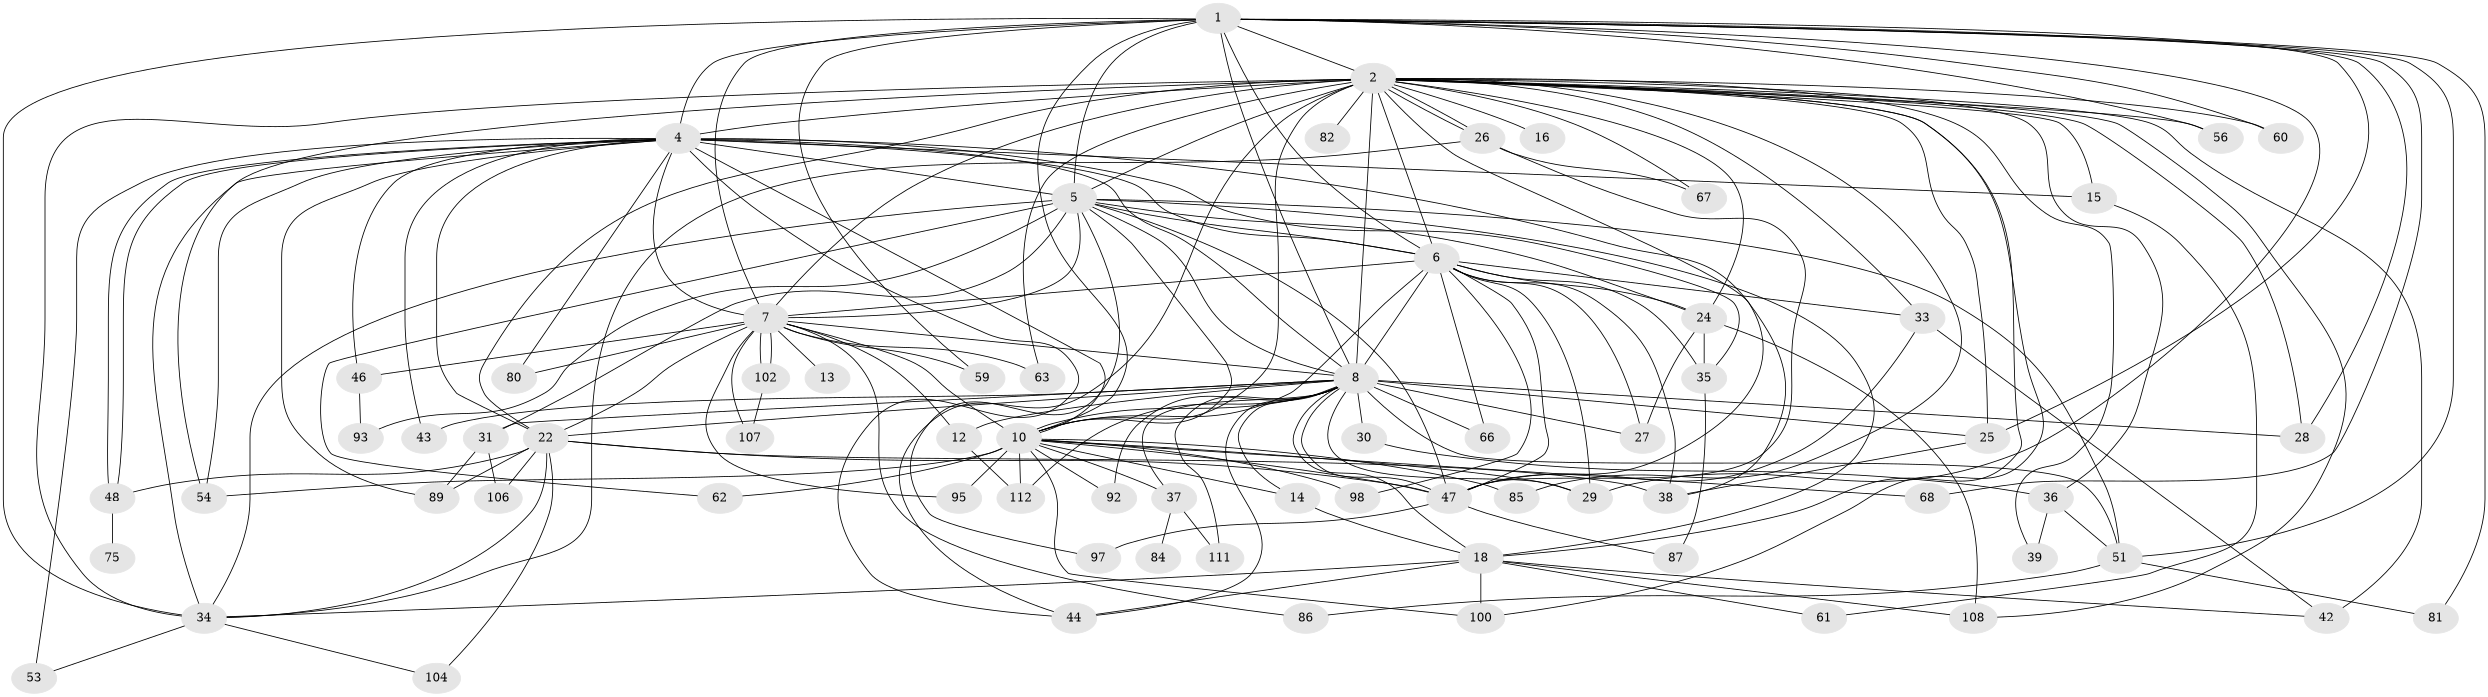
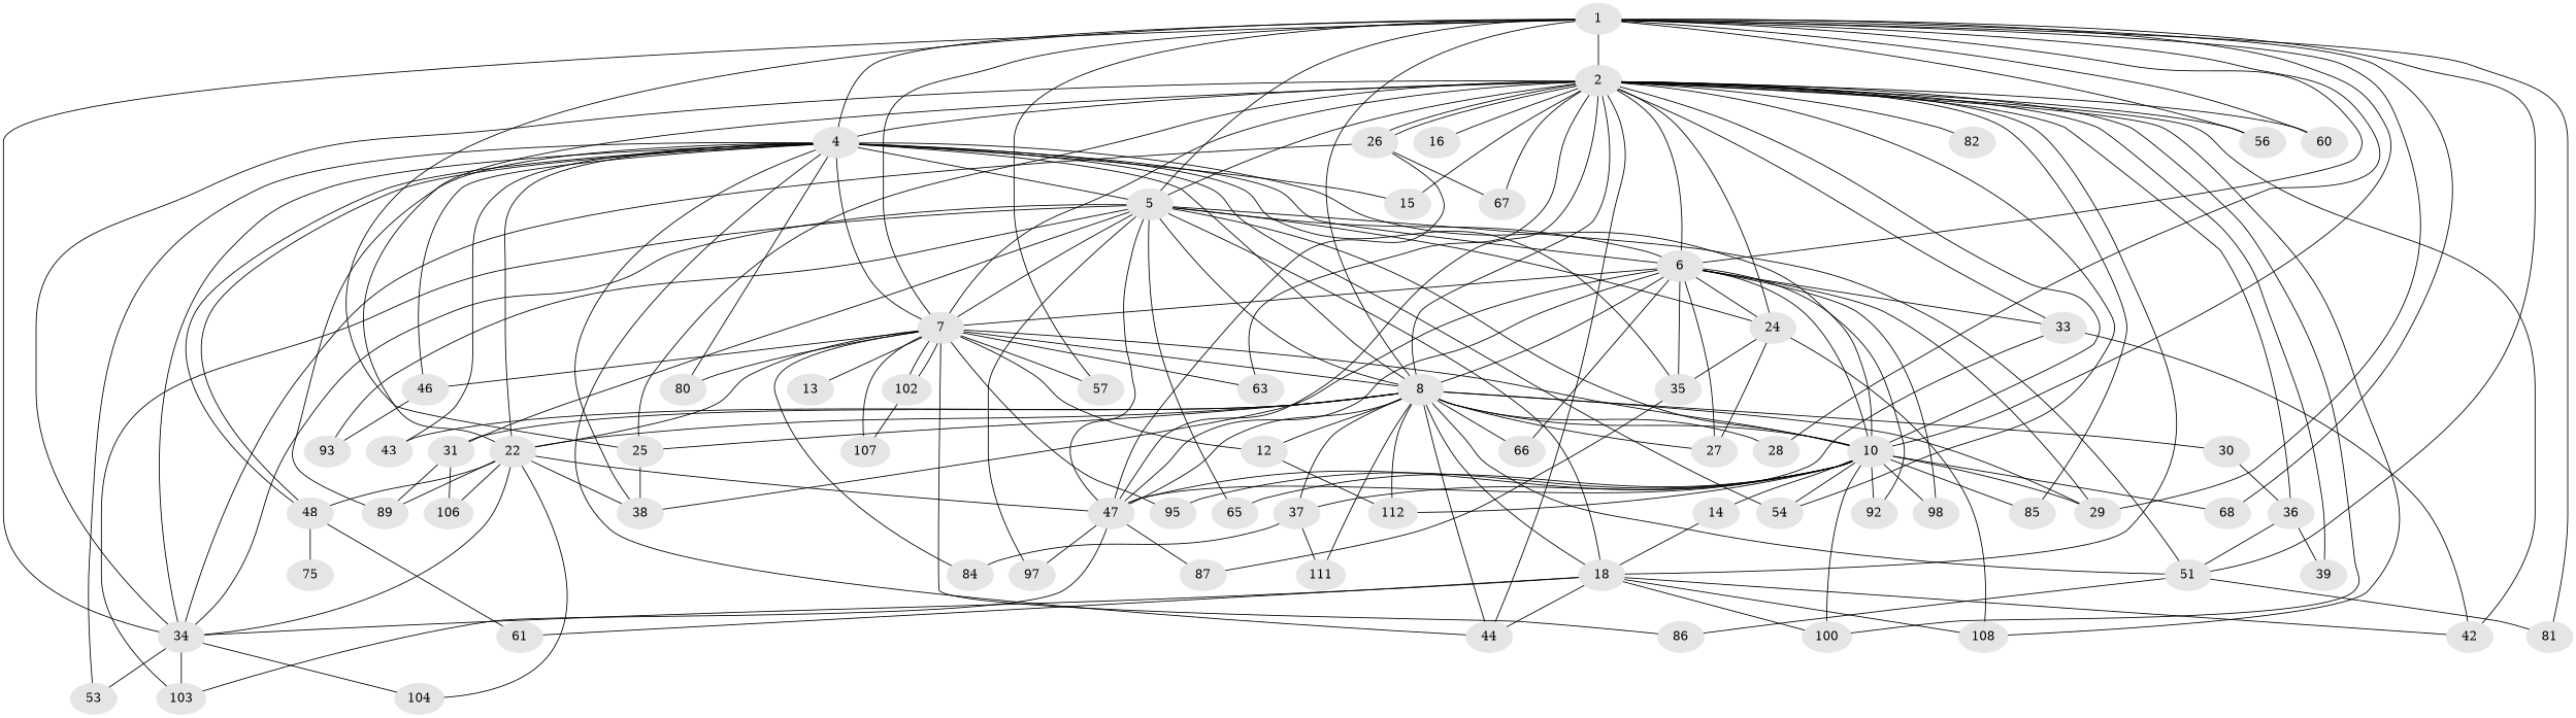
  graph {
    node [color=gray90 style=filled]
    1 [super="+72"]
    2 [super="+17+3+20+11"]
    4 [super="+78+55+88+135+126"]
    5 [super="+21+50+118"]
    6 [super="+91"]
    7
    8 [super="+119+45+71+19+9"]
    10
    25
    28 [super="+110"]
    29 [super="+109"]
    34 [super="+40"]
    51 [super="+138+59"]
    56 [super="+142"]
-   57 [label=59]
+   57
    60
    68
    81
    15
    16
    18 [super="+99+41"]
    22 [super="+58+83"]
    24
    26
    33 [super="+90"]
    36
    39
    42
    44 [super="+139+113"]
    47 [super="+76+140+122+74+49"]
    54 [super="+120"]
    63
    67
    82
    85
    100 [super="+143"]
    108 [super="+131"]
    35 [super="+114+144+70"]
    38 [super="+73+94"]
    43
    46 [super="+116"]
    48 [super="+77"]
    53
    80
    89 [super="+105"]
    31
-   62
+   62 [label=65]
    93
    97
+   103
    27 [super="+127"]
    66
    92
    98
    13
    12
    84
    86
    95
    102
    107
    14
    30
    37
    111
    112 [super="+130"]
    104
    61
    106
    87
    75
    1 -- 2 [weight=2]
    1 -- 4
    1 -- 5
    1 -- 6
    1 -- 7
    1 -- 8 [weight=3]
    1 -- 10
    1 -- 25
    1 -- 28
    1 -- 29
    1 -- 34 [weight=2]
    1 -- 51
    1 -- 56
    1 -- 57
    1 -- 60
    1 -- 68
    1 -- 81
    2 -- 4 [weight=5]
    2 -- 5 [weight=4]
    2 -- 6 [weight=5]
    2 -- 7 [weight=3]
    2 -- 8 [weight=4]
    2 -- 10 [weight=2]
    2 -- 25
-   2 -- 28
    2 -- 34 [weight=2]
    2 -- 56 [weight=2]
    2 -- 60
    2 -- 15
    2 -- 16 [weight=2]
    2 -- 18
    2 -- 22 [weight=2]
    2 -- 24
    2 -- 26 [weight=2]
    2 -- 26
    2 -- 33
    2 -- 36
    2 -- 39
    2 -- 42
    2 -- 44
    2 -- 47
    2 -- 54
    2 -- 63
    2 -- 67
    2 -- 82 [weight=2]
    2 -- 85
    2 -- 100
    2 -- 108
    4 -- 5 [weight=2]
    4 -- 6
    4 -- 7 [weight=3]
    4 -- 8 [weight=3]
    4 -- 10
    4 -- 34
    4 -- 15
    4 -- 22
    4 -- 44
    4 -- 54
    4 -- 35 [weight=2]
    4 -- 38
    4 -- 43
    4 -- 46 [weight=2]
    4 -- 48
    4 -- 48
    4 -- 53
    4 -- 80
    4 -- 89
    5 -- 6
    5 -- 7
    5 -- 8 [weight=3]
    5 -- 10
    5 -- 34
    5 -- 51
    5 -- 18
    5 -- 24
    5 -- 47
    5 -- 31
    5 -- 62
    5 -- 93
    5 -- 97
+   5 -- 103
    6 -- 7
    6 -- 8 [weight=6]
    6 -- 10
    6 -- 29
    6 -- 24
    6 -- 33
    6 -- 47
    6 -- 35 [weight=2]
    6 -- 38
    6 -- 27
    6 -- 66
-   8 -- 92
+   6 -- 92
    6 -- 98
    7 -- 8 [weight=2]
    7 -- 10
    7 -- 57
    7 -- 22
    7 -- 63
    7 -- 46
    7 -- 80
    7 -- 13
    7 -- 12
+   7 -- 84
    7 -- 86
    7 -- 95
    7 -- 102
    7 -- 102
    7 -- 107
    8 -- 10 [weight=2]
    8 -- 25
    8 -- 28
    8 -- 29
    8 -- 51
    8 -- 18
    8 -- 22
    8 -- 44
    8 -- 47
    8 -- 43
    8 -- 31
    8 -- 27
    8 -- 66
    8 -- 12
-   8 -- 14
    8 -- 30 [weight=2]
    8 -- 37
    8 -- 111
    8 -- 112
    10 -- 29
    10 -- 68
    10 -- 47
    10 -- 54
    10 -- 85
    10 -- 100
    10 -- 62
    10 -- 92
    10 -- 98
    10 -- 95
    10 -- 14
    10 -- 37
    10 -- 112
    25 -- 38
    34 -- 53
+   34 -- 103
    34 -- 104
    51 -- 81
    51 -- 86
-   15 -- 61
+   48 -- 61
    18 -- 34 [weight=2]
    18 -- 42
    18 -- 44
    18 -- 100
    18 -- 108
    18 -- 61
    22 -- 34
    22 -- 47 [weight=2]
    22 -- 38
    22 -- 48
    22 -- 89
    22 -- 104
    22 -- 106
    24 -- 108
    24 -- 35
    24 -- 27
    26 -- 34
    26 -- 47
    26 -- 67
    33 -- 42
    33 -- 47
    36 -- 51
    36 -- 39
    47 -- 97
+   47 -- 103
    47 -- 87
    35 -- 87
    46 -- 93
    48 -- 75
    31 -- 89
    31 -- 106
    12 -- 112
    102 -- 107
    14 -- 18
    30 -- 36
    37 -- 84
    37 -- 111
  }
